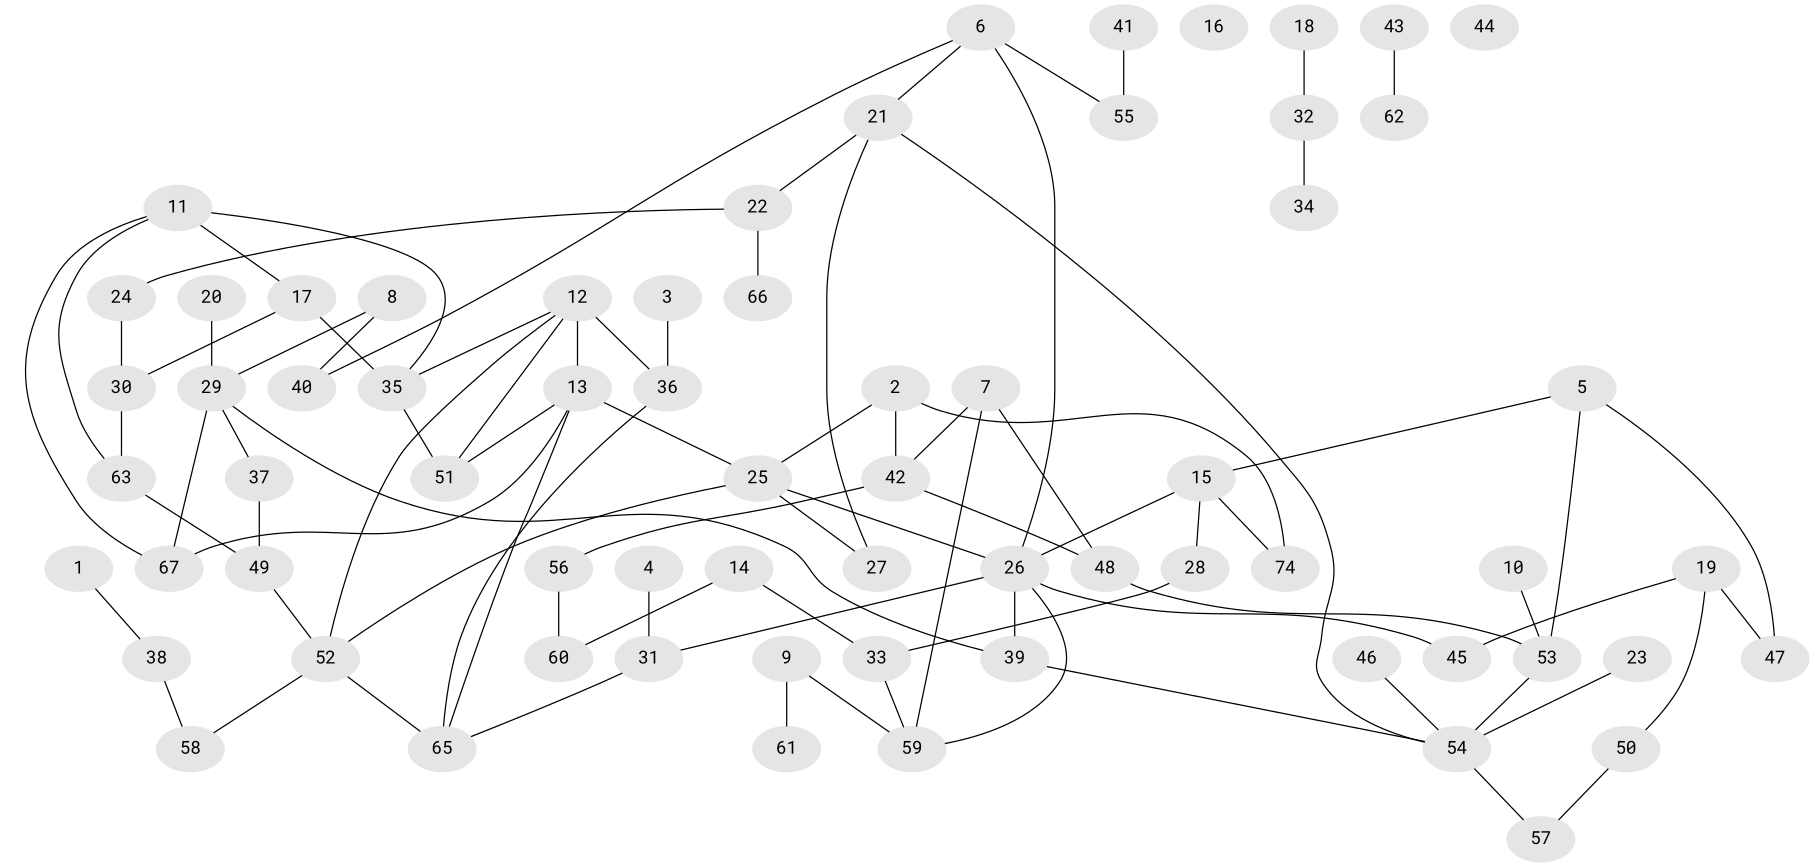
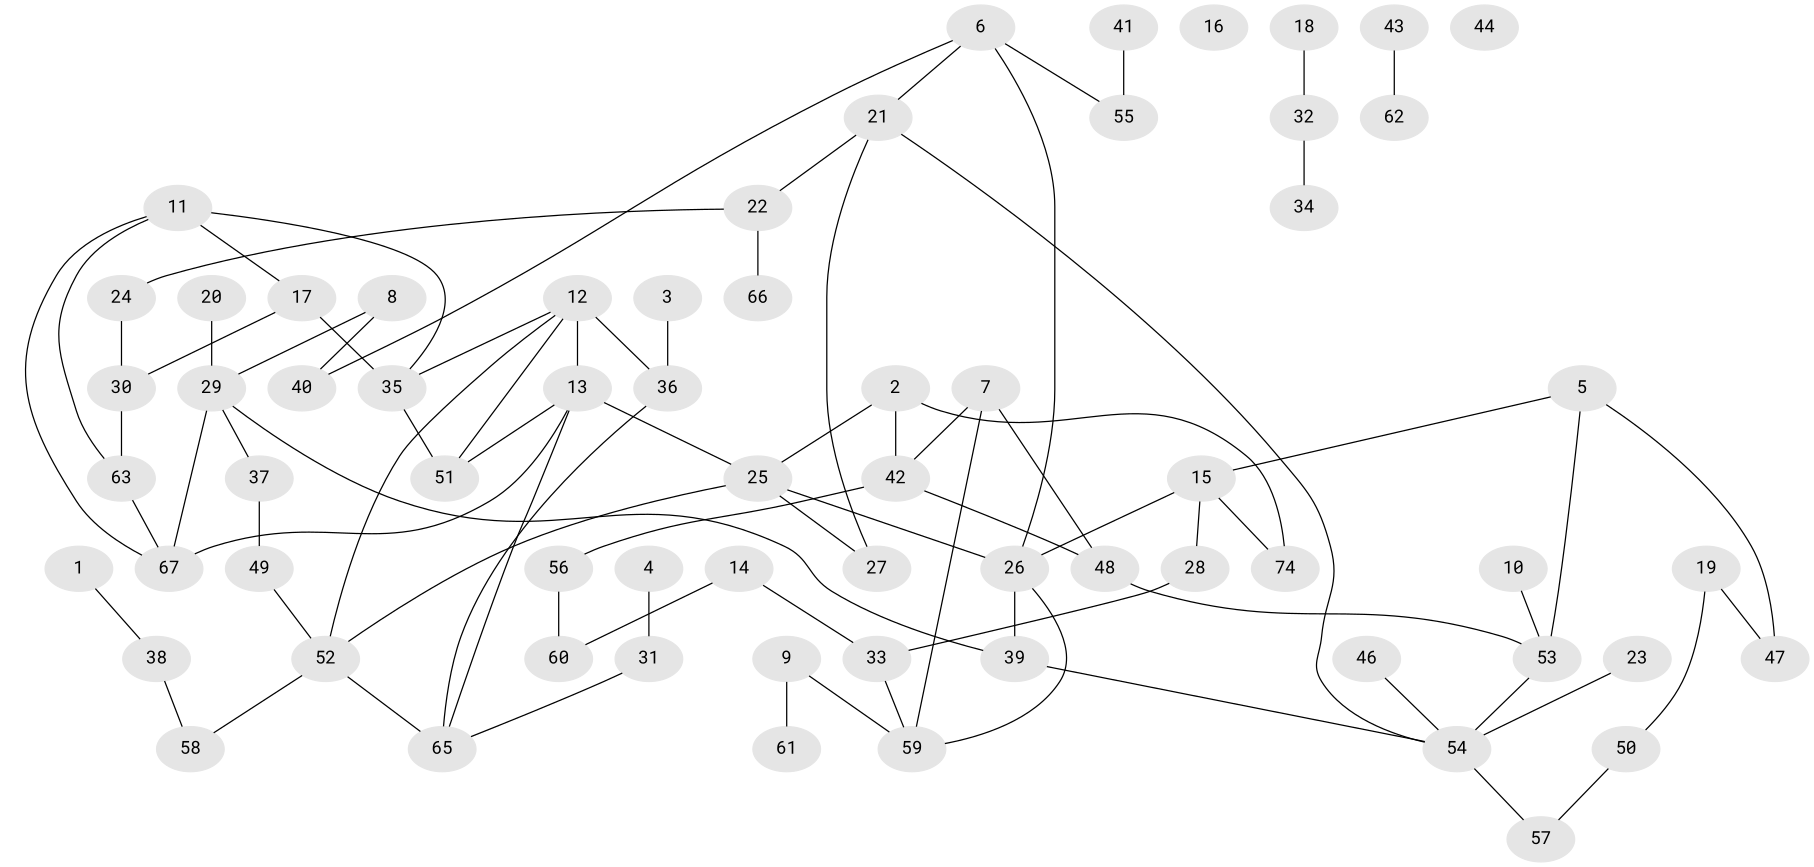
  graph {
    fontname="Roboto Mono"
    node [color=gray90 fontname="Roboto Mono" style=filled]
    edge [fontname="Roboto Mono"]
    1
    38
    58
    2
    25
    42
    n7 [label=74]
    26
    52
    27
    48
    56
    3
    36
    65
    4
    31
    5
    15
    47
    53
    28
    54
    6
    21
    40
    55
    22
    59
-   45
    39
    7
    8
    29
    67
    37
    9
    61
    10
    11
    17
    35
    63
    30
    51
    12
    13
    14
    33
    60
    16
    18
    32
    34
    19
    50
    57
    20
    24
    66
    23
    49
    41
    43
    62
    44
    46
    1 -- 38
    38 -- 58
    2 -- 25
    2 -- 42
    2 -- n7
    25 -- 26
    25 -- 52
    25 -- 27
    42 -- 48
    42 -- 56
-   26 -- 31
    26 -- 59
-   26 -- 45
    26 -- 39
    52 -- 58
    52 -- 65
    48 -- 53
    56 -- 60
    3 -- 36
    36 -- 65
    4 -- 31
    31 -- 65
    5 -- 15
    5 -- 47
    5 -- 53
    15 -- n7
    15 -- 26
    15 -- 28
    53 -- 54
    28 -- 33
    54 -- 57
    6 -- 26
    6 -- 21
    6 -- 40
    6 -- 55
    21 -- 27
    21 -- 54
    21 -- 22
    22 -- 24
    22 -- 66
    39 -- 54
    7 -- 42
    7 -- 48
    7 -- 59
    8 -- 40
    8 -- 29
    29 -- 39
    29 -- 67
    29 -- 37
    37 -- 49
    9 -- 59
    9 -- 61
    10 -- 53
    11 -- 67
    11 -- 17
    11 -- 35
    11 -- 63
    17 -- 35
    17 -- 30
    35 -- 51
-   63 -- 49
+   63 -- 67
    30 -- 63
    12 -- 52
    12 -- 36
    12 -- 35
    12 -- 51
    12 -- 13
    13 -- 25
    13 -- 65
    13 -- 67
    13 -- 51
    14 -- 33
    14 -- 60
    33 -- 59
    18 -- 32
    32 -- 34
    19 -- 47
-   19 -- 45
    19 -- 50
    50 -- 57
    20 -- 29
    24 -- 30
    23 -- 54
    49 -- 52
    41 -- 55
    43 -- 62
    46 -- 54
  }
